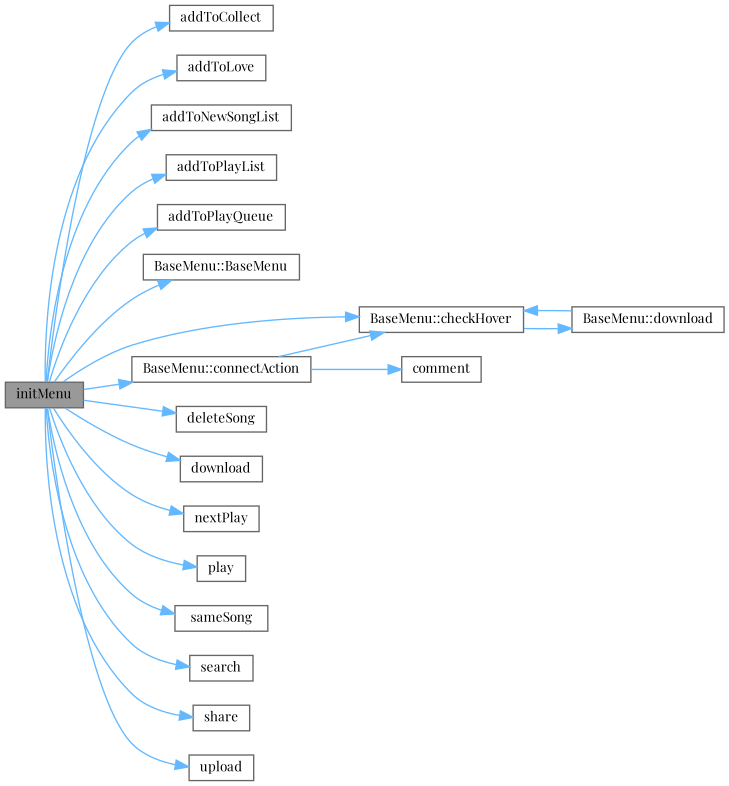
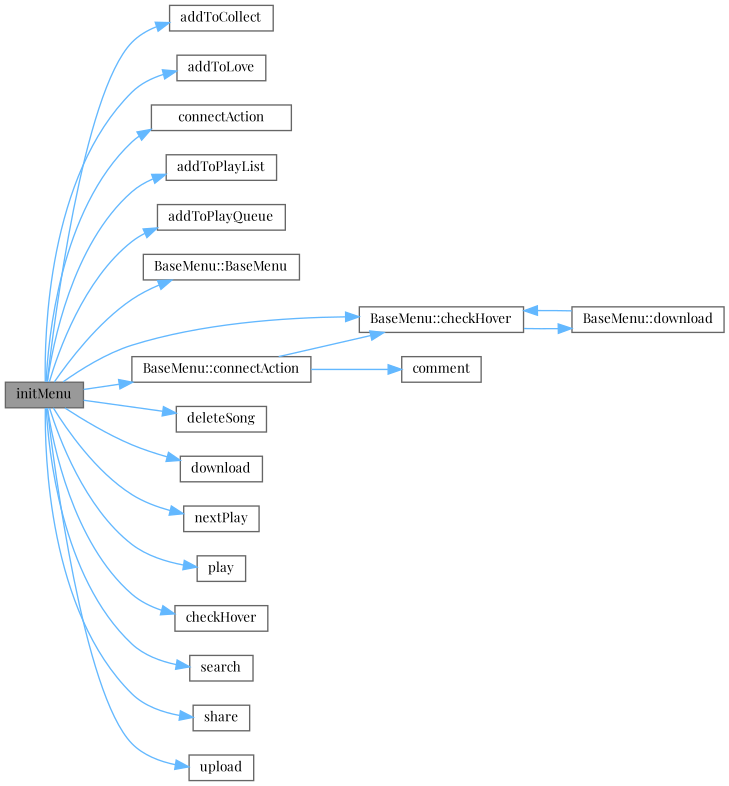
  digraph {
    fontname="Playfair Display"
    rankdir=LR
    node [color=grey40 fillcolor=white fontname="Playfair Display" fontsize=10 shape=box style=filled]
    edge [color=steelblue1 fontname="Playfair Display" fontsize=10 labelfontname=Helvetica labelfontsize=10 style=solid]
    n1 [color=gray40 fillcolor=grey60 fontcolor=black height=0.2 label=initMenu width=0.4]
    n2 [height=0.2 label=addToCollect width=0.4]
    n3 [height=0.2 label=addToLove width=0.4]
-   n4 [height=0.2 label=addToNewSongList width=0.4]
+   n4 [height=0.2 label=connectAction width=0.4]
    n5 [height=0.2 label=addToPlayList width=0.4]
    n6 [height=0.2 label=addToPlayQueue width=0.4]
    n7 [height=0.2 label="BaseMenu::BaseMenu" width=0.4]
    n8 [height=0.2 label="BaseMenu::checkHover" width=0.4]
    n9 [height=0.2 label="BaseMenu::connectAction" width=0.4]
    n10 [height=0.2 label=deleteSong width=0.4]
    n11 [height=0.2 label=download width=0.4]
    n12 [height=0.2 label=nextPlay width=0.4]
    n13 [height=0.2 label=play width=0.4]
-   n14 [height=0.2 label=sameSong width=0.4]
+   n14 [height=0.2 label=checkHover width=0.4]
    n15 [height=0.2 label=search width=0.4]
    n16 [height=0.2 label=share width=0.4]
    n17 [height=0.2 label=upload width=0.4]
    n18 [height=0.2 label="BaseMenu::download" width=0.4]
    n19 [height=0.2 label=comment width=0.4]
    n1 -> n2
    n1 -> n3
    n1 -> n4
    n1 -> n5
    n1 -> n6
    n1 -> n7
    n1 -> n8
    n1 -> n9
    n1 -> n10
    n1 -> n11
    n1 -> n12
    n1 -> n13
    n1 -> n14
    n1 -> n15
    n1 -> n16
    n1 -> n17
    n8 -> n18
    n9 -> n8
    n9 -> n19
    n18 -> n8
  }
